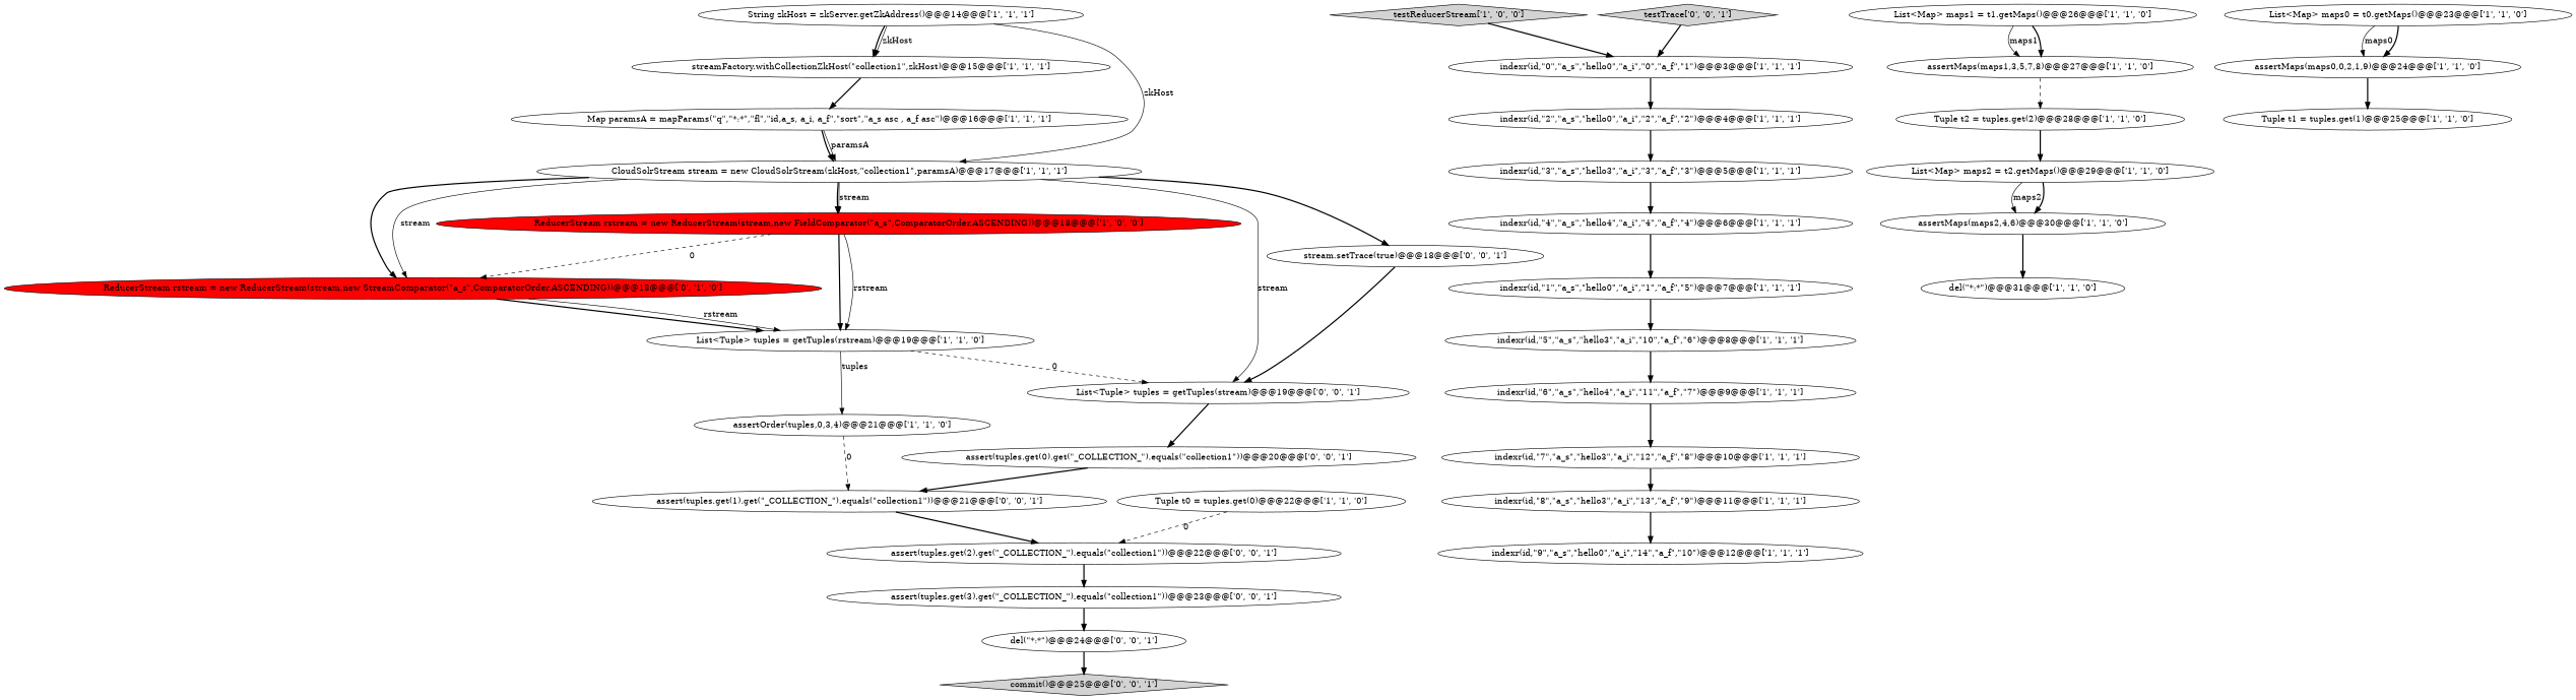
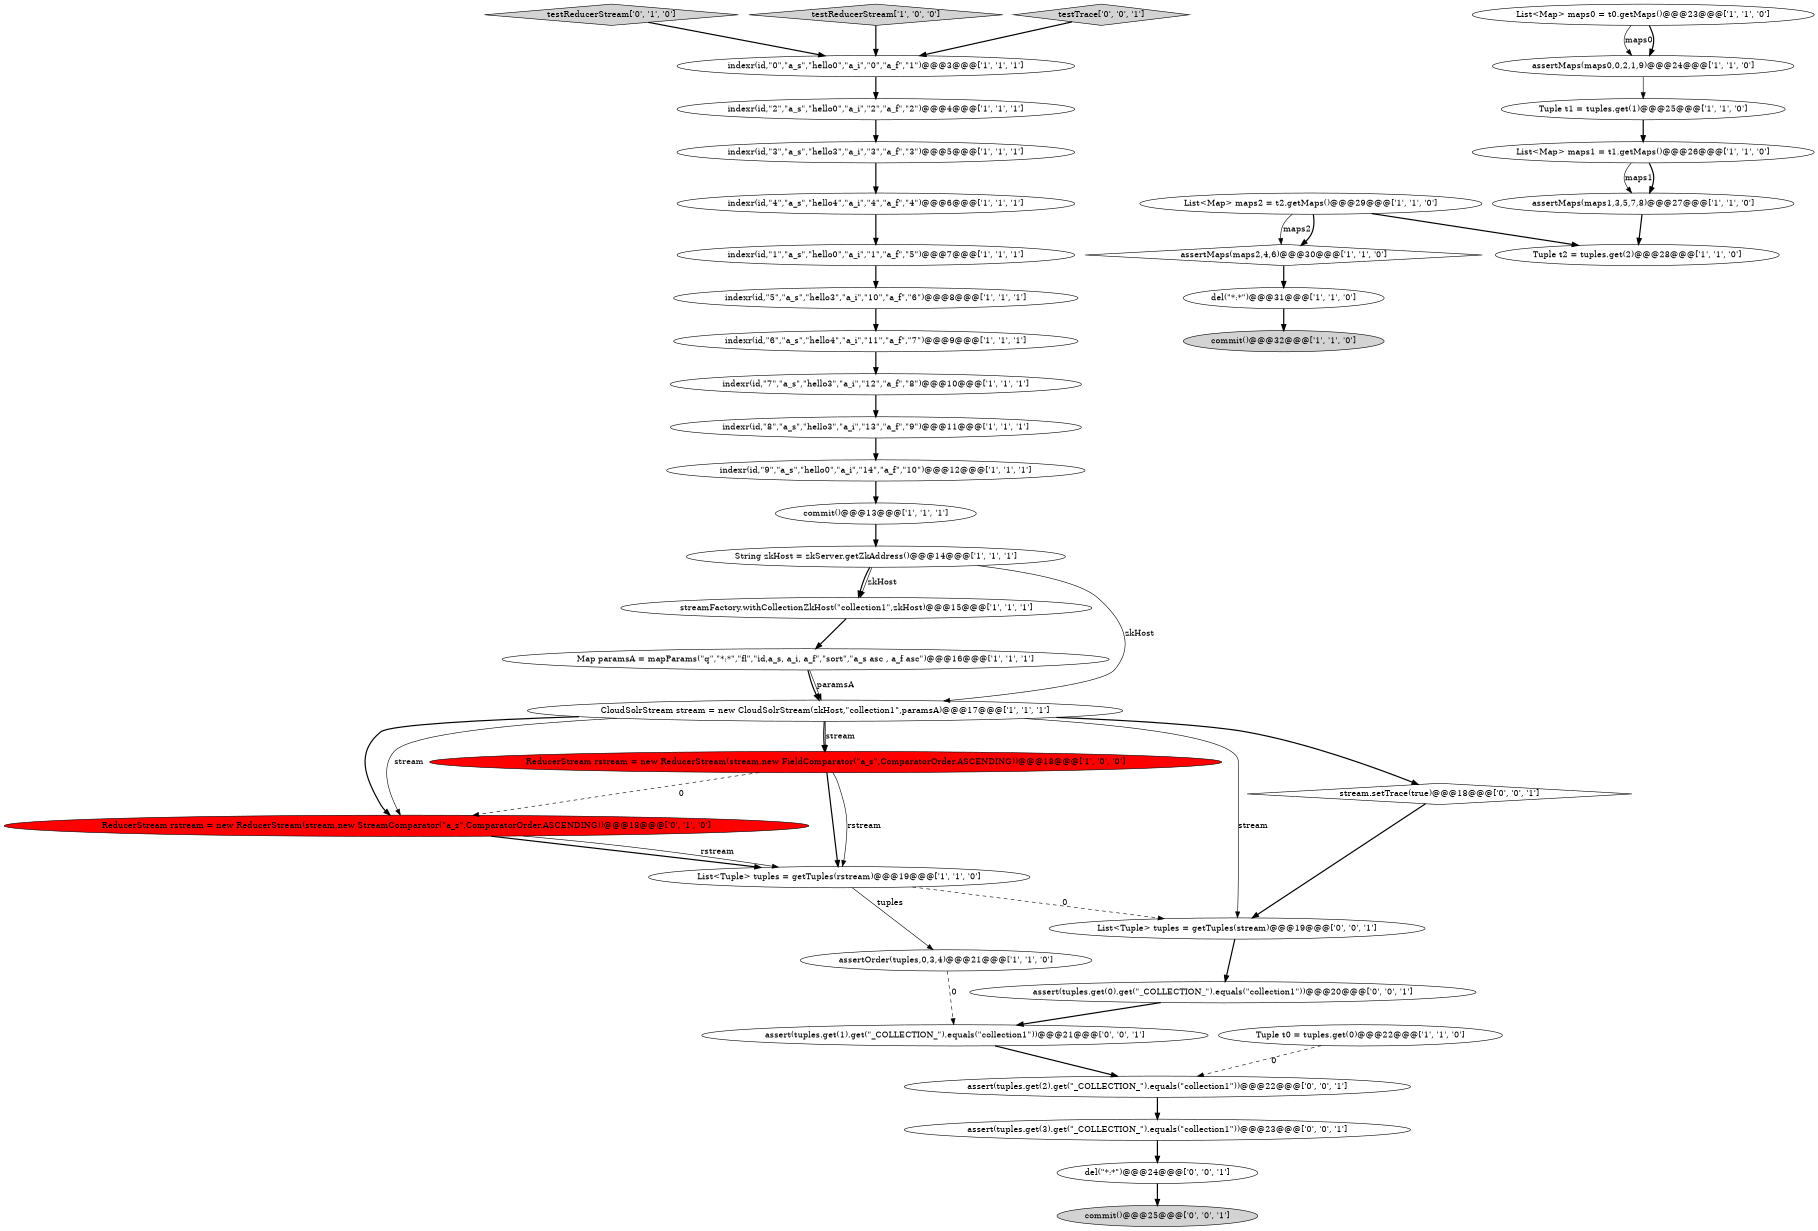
  digraph {
    node [fillcolor=white shape=ellipse style=filled]
    edge [style=bold]
    n1 [label="del(\"*:*\")@@@24@@@['0', '0', '1']"]
-   n2 [fillcolor=lightgray label="commit()@@@25@@@['0', '0', '1']" shape=diamond]
+   n2 [fillcolor=lightgray label="commit()@@@25@@@['0', '0', '1']"]
    n3 [label="indexr(id,\"7\",\"a_s\",\"hello3\",\"a_i\",\"12\",\"a_f\",\"8\")@@@10@@@['1', '1', '1']"]
    n4 [label="indexr(id,\"8\",\"a_s\",\"hello3\",\"a_i\",\"13\",\"a_f\",\"9\")@@@11@@@['1', '1', '1']"]
    n5 [label="indexr(id,\"9\",\"a_s\",\"hello0\",\"a_i\",\"14\",\"a_f\",\"10\")@@@12@@@['1', '1', '1']"]
    n6 [label="indexr(id,\"5\",\"a_s\",\"hello3\",\"a_i\",\"10\",\"a_f\",\"6\")@@@8@@@['1', '1', '1']"]
    n7 [label="indexr(id,\"6\",\"a_s\",\"hello4\",\"a_i\",\"11\",\"a_f\",\"7\")@@@9@@@['1', '1', '1']"]
    n8 [label="del(\"*:*\")@@@31@@@['1', '1', '0']"]
+   n9 [fillcolor=lightgray label="commit()@@@32@@@['1', '1', '0']"]
    n10 [label="indexr(id,\"1\",\"a_s\",\"hello0\",\"a_i\",\"1\",\"a_f\",\"5\")@@@7@@@['1', '1', '1']"]
    n11 [label="Tuple t2 = tuples.get(2)@@@28@@@['1', '1', '0']"]
    n12 [label="List<Map> maps2 = t2.getMaps()@@@29@@@['1', '1', '0']"]
-   n13 [label="assertMaps(maps2,4,6)@@@30@@@['1', '1', '0']"]
+   n13 [label="assertMaps(maps2,4,6)@@@30@@@['1', '1', '0']" shape=diamond]
    n14 [label="List<Map> maps0 = t0.getMaps()@@@23@@@['1', '1', '0']"]
    n15 [label="assertMaps(maps0,0,2,1,9)@@@24@@@['1', '1', '0']"]
    n16 [label="Tuple t1 = tuples.get(1)@@@25@@@['1', '1', '0']"]
    n17 [label="indexr(id,\"2\",\"a_s\",\"hello0\",\"a_i\",\"2\",\"a_f\",\"2\")@@@4@@@['1', '1', '1']"]
    n18 [label="indexr(id,\"3\",\"a_s\",\"hello3\",\"a_i\",\"3\",\"a_f\",\"3\")@@@5@@@['1', '1', '1']"]
    n19 [label="indexr(id,\"4\",\"a_s\",\"hello4\",\"a_i\",\"4\",\"a_f\",\"4\")@@@6@@@['1', '1', '1']"]
    n20 [label="assertMaps(maps1,3,5,7,8)@@@27@@@['1', '1', '0']"]
    n21 [label="Map paramsA = mapParams(\"q\",\"*:*\",\"fl\",\"id,a_s, a_i, a_f\",\"sort\",\"a_s asc , a_f asc\")@@@16@@@['1', '1', '1']"]
    n22 [label="CloudSolrStream stream = new CloudSolrStream(zkHost,\"collection1\",paramsA)@@@17@@@['1', '1', '1']"]
    n23 [fillcolor=red label="ReducerStream rstream = new ReducerStream(stream,new StreamComparator(\"a_s\",ComparatorOrder.ASCENDING))@@@18@@@['0', '1', '0']"]
-   n24 [label="stream.setTrace(true)@@@18@@@['0', '0', '1']"]
+   n24 [label="stream.setTrace(true)@@@18@@@['0', '0', '1']" shape=diamond]
    n25 [fillcolor=red label="ReducerStream rstream = new ReducerStream(stream,new FieldComparator(\"a_s\",ComparatorOrder.ASCENDING))@@@18@@@['1', '0', '0']"]
    n26 [label="List<Tuple> tuples = getTuples(stream)@@@19@@@['0', '0', '1']"]
    n27 [label="String zkHost = zkServer.getZkAddress()@@@14@@@['1', '1', '1']"]
    n28 [label="streamFactory.withCollectionZkHost(\"collection1\",zkHost)@@@15@@@['1', '1', '1']"]
+   n29 [fillcolor=lightgray label="testReducerStream['0', '1', '0']" shape=diamond]
    n30 [label="indexr(id,\"0\",\"a_s\",\"hello0\",\"a_i\",\"0\",\"a_f\",\"1\")@@@3@@@['1', '1', '1']"]
    n31 [label="List<Tuple> tuples = getTuples(rstream)@@@19@@@['1', '1', '0']"]
    n32 [label="assertOrder(tuples,0,3,4)@@@21@@@['1', '1', '0']"]
    n33 [label="assert(tuples.get(0).get(\"_COLLECTION_\").equals(\"collection1\"))@@@20@@@['0', '0', '1']"]
    n34 [label="assert(tuples.get(1).get(\"_COLLECTION_\").equals(\"collection1\"))@@@21@@@['0', '0', '1']"]
    n35 [label="assert(tuples.get(2).get(\"_COLLECTION_\").equals(\"collection1\"))@@@22@@@['0', '0', '1']"]
    n36 [label="assert(tuples.get(3).get(\"_COLLECTION_\").equals(\"collection1\"))@@@23@@@['0', '0', '1']"]
    n37 [label="List<Map> maps1 = t1.getMaps()@@@26@@@['1', '1', '0']"]
    n38 [label="Tuple t0 = tuples.get(0)@@@22@@@['1', '1', '0']"]
+   n39 [label="commit()@@@13@@@['1', '1', '1']"]
    n40 [fillcolor=lightgray label="testReducerStream['1', '0', '0']" shape=diamond]
    n41 [fillcolor=lightgray label="testTrace['0', '0', '1']" shape=diamond]
    n1 -> n2
    n3 -> n4
    n4 -> n5
+   n5 -> n39
    n6 -> n7
    n7 -> n3
+   n8 -> n9
    n10 -> n6
-   n11 -> n12
+   n12 -> n11
    n12 -> n13 [label=maps2 style=solid]
    n12 -> n13
    n13 -> n8
    n14 -> n15 [label=maps0 style=solid]
    n14 -> n15
-   n15 -> n16
+   n15 -> n16 [style=solid]
+   n16 -> n37
    n17 -> n18
    n18 -> n19
    n19 -> n10
-   n20 -> n11 [style=dashed]
+   n20 -> n11
    n21 -> n22
    n21 -> n22 [label=paramsA style=solid]
    n22 -> n23
    n22 -> n23 [label=stream style=solid]
    n22 -> n24
    n22 -> n25
    n22 -> n25 [label=stream style=solid]
    n22 -> n26 [label=stream style=solid]
    n23 -> n31
    n23 -> n31 [label=rstream style=solid]
    n24 -> n26
    n25 -> n23 [label=0 style=dashed]
    n25 -> n31
    n25 -> n31 [label=rstream style=solid]
    n26 -> n33
    n27 -> n22 [label=zkHost style=solid]
    n27 -> n28
    n27 -> n28 [label=zkHost style=solid]
    n28 -> n21
+   n29 -> n30
    n30 -> n17
    n31 -> n26 [label=0 style=dashed]
    n31 -> n32 [label=tuples style=solid]
    n32 -> n34 [label=0 style=dashed]
    n33 -> n34
    n34 -> n35
    n35 -> n36
    n36 -> n1
    n37 -> n20 [label=maps1 style=solid]
    n37 -> n20
    n38 -> n35 [label=0 style=dashed]
+   n39 -> n27
    n40 -> n30
    n41 -> n30
  }
